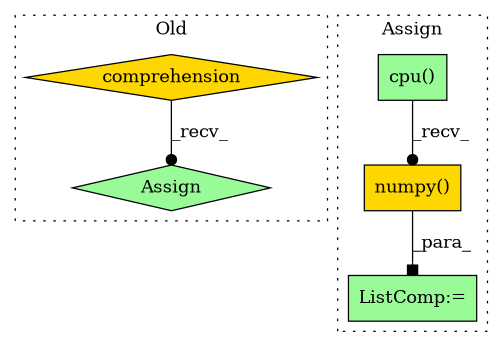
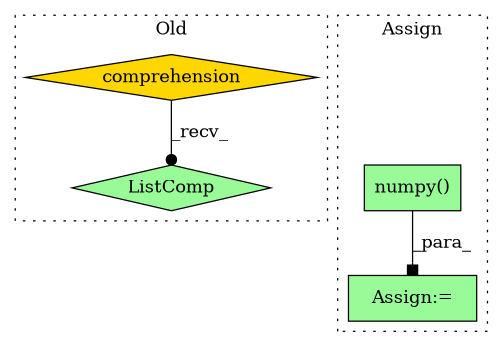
  digraph {
    node [a=75 fillcolor=palegreen l=3 s=6539 shape=box style=filled]
    edge [arrowhead=dot]
-   n1 [a=106 l=55 label=Assign s=6505 shape=diamond]
+   n1 [a=106 l=55 label=ListComp s=6505 shape=diamond]
    n2 [a=45 fillcolor=gold label=comprehension s=6537 shape=diamond]
-   n3 [fillcolor=gold l=26 label="numpy()"]
-   n4 [l=18 label="cpu()"]
-   n5 [a=68 label="ListComp:=" s=6532]
+   n3 [l=26 label="numpy()"]
+   n5 [a=68 label="Assign:=" s=6532]
    subgraph cluster_1 {
      label=Old
      style=dotted
      n1
      n2
    }
    subgraph cluster_2 {
      label=Assign
      style=dotted
      n3
-     n4
      n5
    }
    n2 -> n1 [label=_recv_]
    n3 -> n5 [arrowhead=box label=_para_]
-   n4 -> n3 [label=_recv_]
  }
